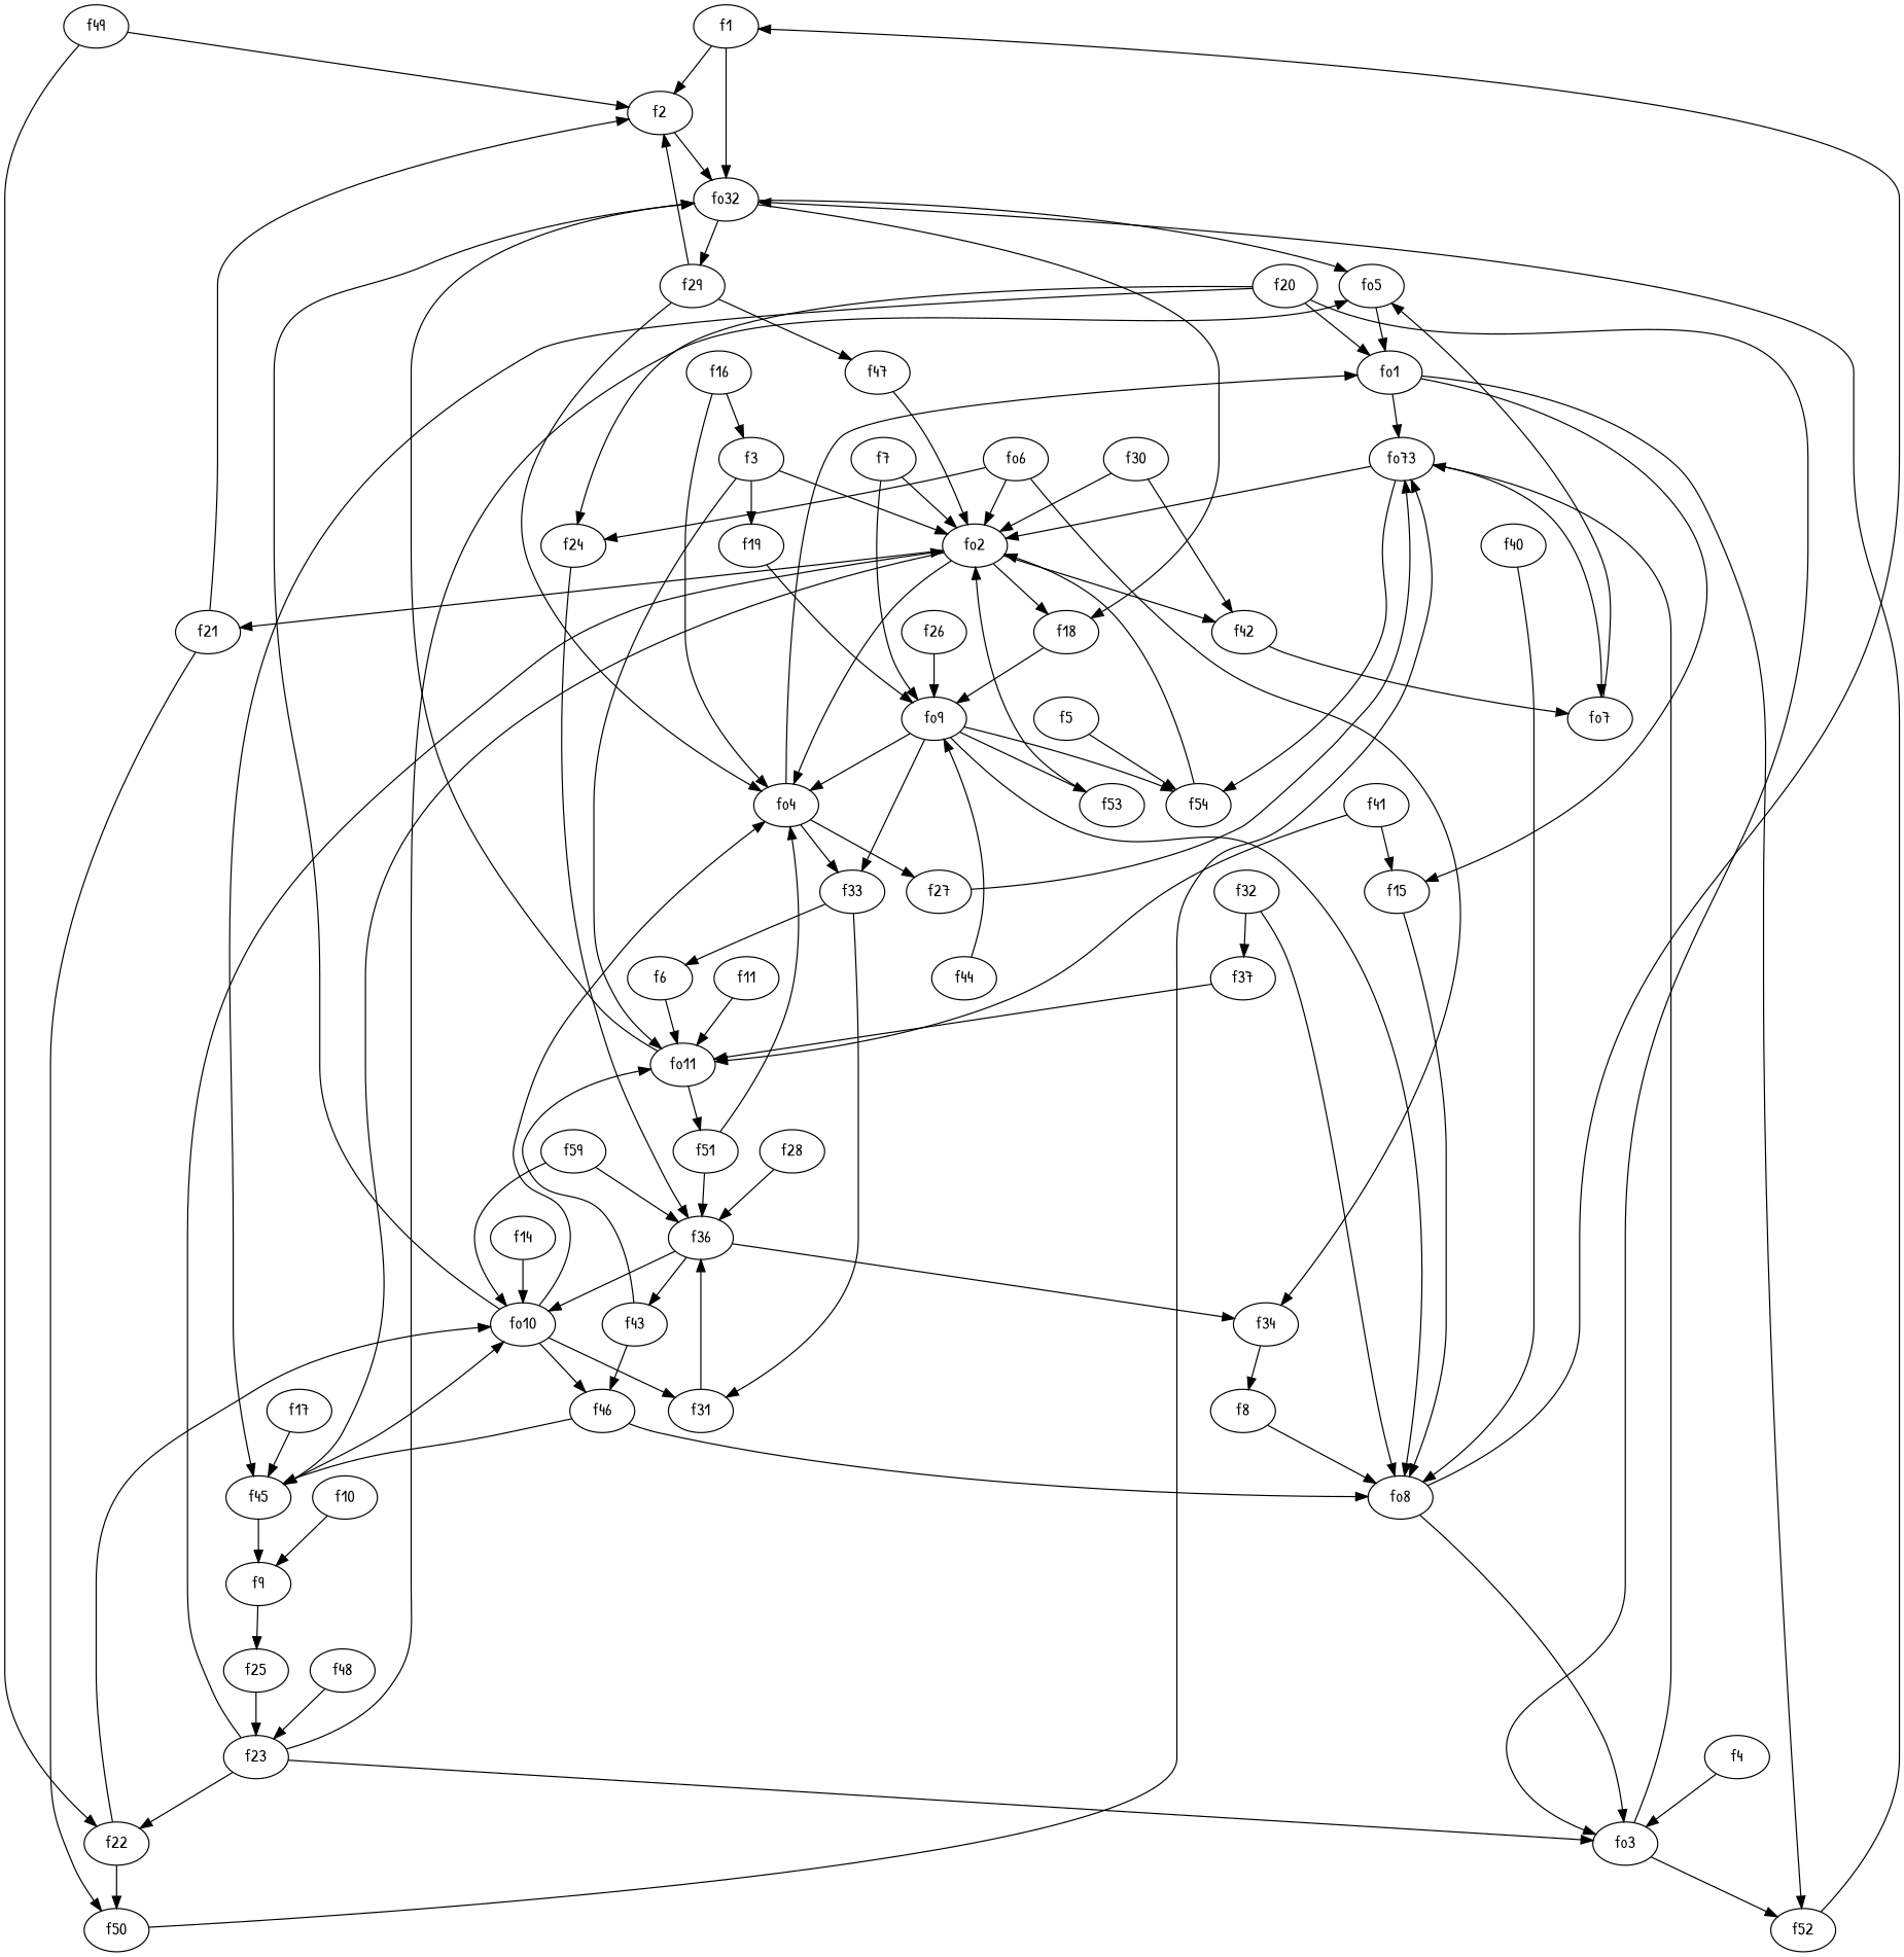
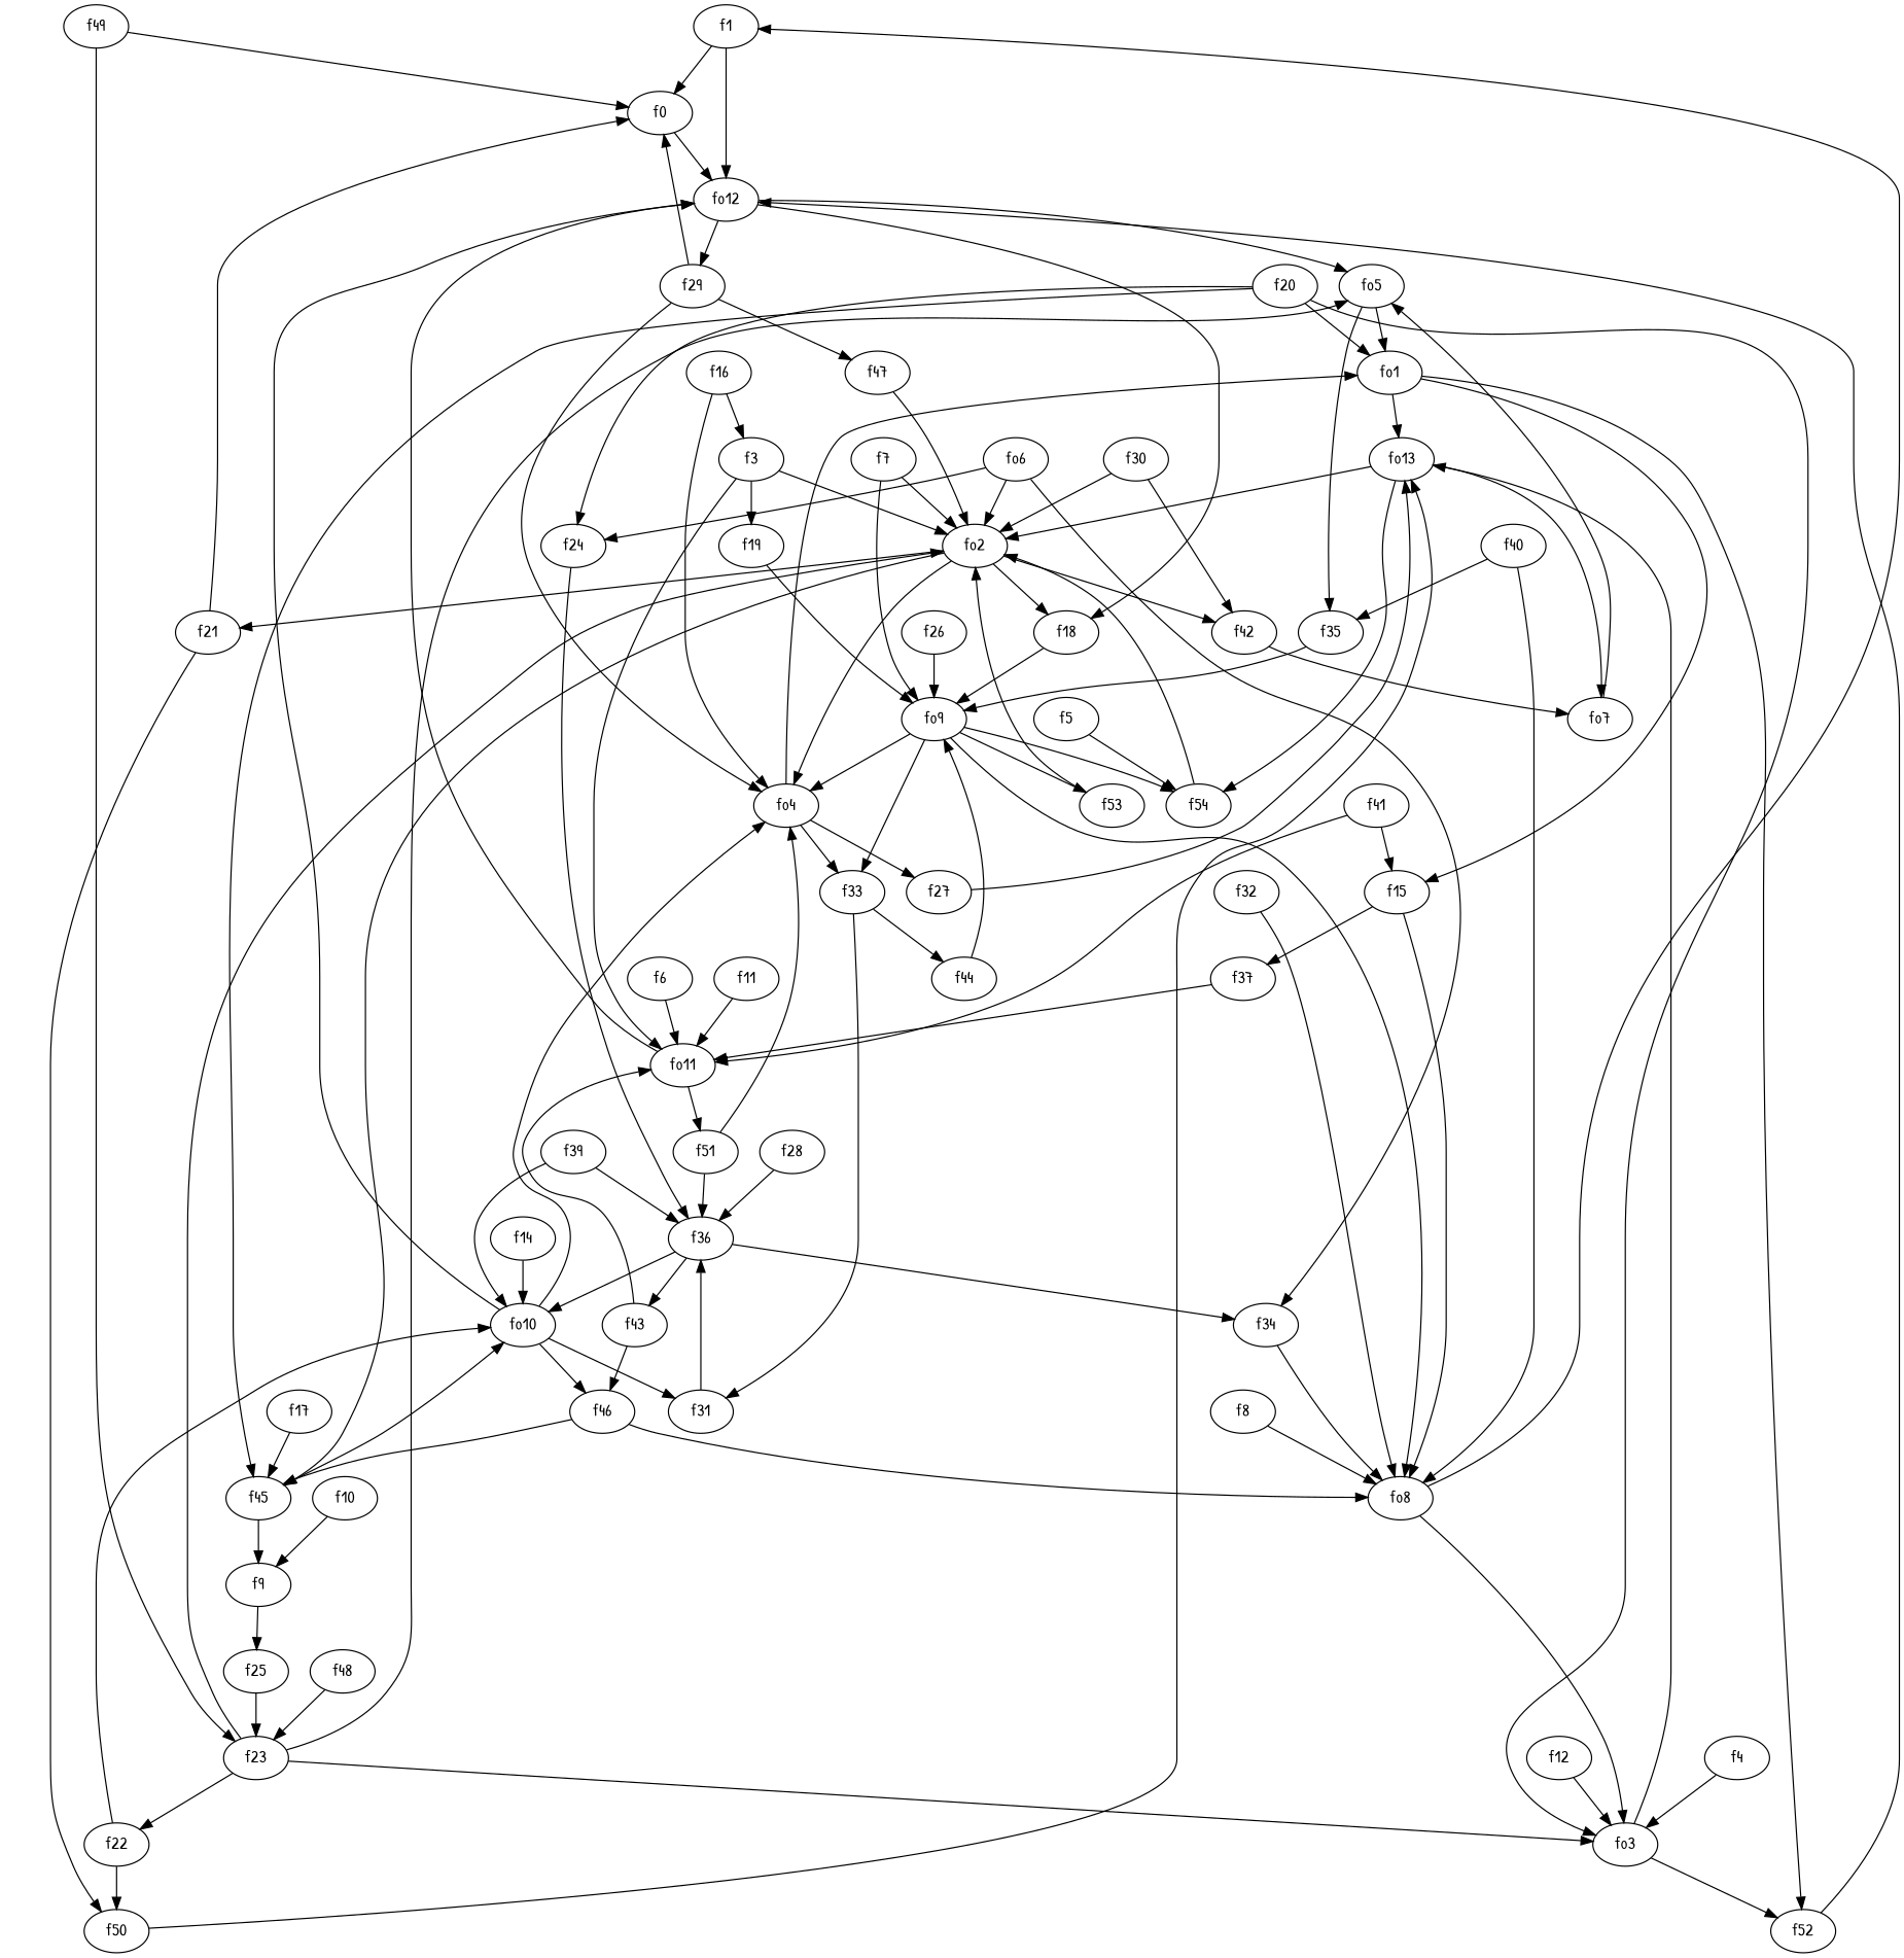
  strict digraph {
    fontname="Patrick Hand"
    node [fontname="Patrick Hand"]
    edge [fontname="Patrick Hand" weight=2]
    f1
-   f2
-   fo12 [label=fo32]
+   f2 [label=f0]
+   fo12
    fo5
    f18
    f29
    f3
    f19
    fo2
    fo11
    fo9
    fo4
    f45
    f21
    f42
    f51
    f4
    fo3
-   fo13 [label=fo73]
+   fo13
    f52
    f5
    f54
    f6
    f7
    fo8
    f33
    f53
    f8
    f9
    f25
    f23
    f10
    f11
+   f12
    fo1
+   f35
    fo7
    f14
    fo10
    f31
    f46
    f15
    f16
    f27
    f17
    f20
    f24
    f28
    f36
    f50
    f22
    f34
    f43
    f26
    f47
    f30
    f32
    f37
    f44
-   f39 [label=f59]
+   f39
    f40
    f41
    f48
    f49
    fo6
    f1 -> f2
    f1 -> fo12
    f2 -> fo12
    fo12 -> fo5
    fo12 -> f18
    fo12 -> f29
    fo5 -> fo1
+   fo5 -> f35
    f18 -> fo9
    f29 -> f2
    f29 -> fo4
    f29 -> f47
    f3 -> f19
    f3 -> fo2
    f3 -> fo11
    f19 -> fo9
    fo2 -> f18
    fo2 -> fo4
    fo2 -> f45
    fo2 -> f21
    fo2 -> f42
    fo11 -> fo12
    fo11 -> f51
    fo9 -> fo4
    fo9 -> f54
    fo9 -> fo8
    fo9 -> f33
    fo9 -> f53
    fo4 -> f33
    fo4 -> fo1
    fo4 -> f27
    f45 -> f9
    f45 -> fo10
    f21 -> f2
    f21 -> f50
    f42 -> fo7
    f51 -> fo4
    f51 -> f36
    f4 -> fo3
    fo3 -> fo13
    fo3 -> f52
    fo13 -> fo2
    fo13 -> f54
    fo13 -> fo7
    f52 -> fo12
    f5 -> f54
    f54 -> fo2
    f6 -> fo11
    f7 -> fo2
    f7 -> fo9
    fo8 -> f1
    fo8 -> fo3
    f33 -> f31
-   f33 -> f6
+   f33 -> f44
    f53 -> fo2
    f8 -> fo8
    f9 -> f25
    f25 -> f23
    f23 -> fo5
    f23 -> fo2
    f23 -> fo3
    f23 -> f22
    f10 -> f9
    f11 -> fo11
+   f12 -> fo3
    fo1 -> fo13
    fo1 -> f52
    fo1 -> f15
+   f35 -> fo9
    fo7 -> fo5
    f14 -> fo10
    fo10 -> fo12
    fo10 -> fo4
    fo10 -> f31
    fo10 -> f46
    f31 -> f36
    f46 -> f45
    f46 -> fo8
    f15 -> fo8
    f16 -> f3
    f16 -> fo4
    f27 -> fo13
    f17 -> f45
    f20 -> f45
    f20 -> fo3
    f20 -> fo1
    f20 -> f24
    f24 -> f36
    f28 -> f36
    f36 -> fo10
    f36 -> f34
    f36 -> f43
    f50 -> fo13
    f22 -> fo10
    f22 -> f50
-   f34 -> f8
+   f34 -> fo8
    f43 -> fo11
    f43 -> f46
    f26 -> fo9
    f47 -> fo2
    f30 -> fo2
    f30 -> f42
    f32 -> fo8
-   f32 -> f37
+   f15 -> f37
    f37 -> fo11
    f44 -> fo9
    f39 -> fo10
    f39 -> f36
    f40 -> fo8
+   f40 -> f35
    f41 -> fo11
    f41 -> f15
    f48 -> f23
    f49 -> f2
-   f49 -> f22
+   f49 -> f23
    fo6 -> fo2
    fo6 -> f24
    fo6 -> f34
  }
